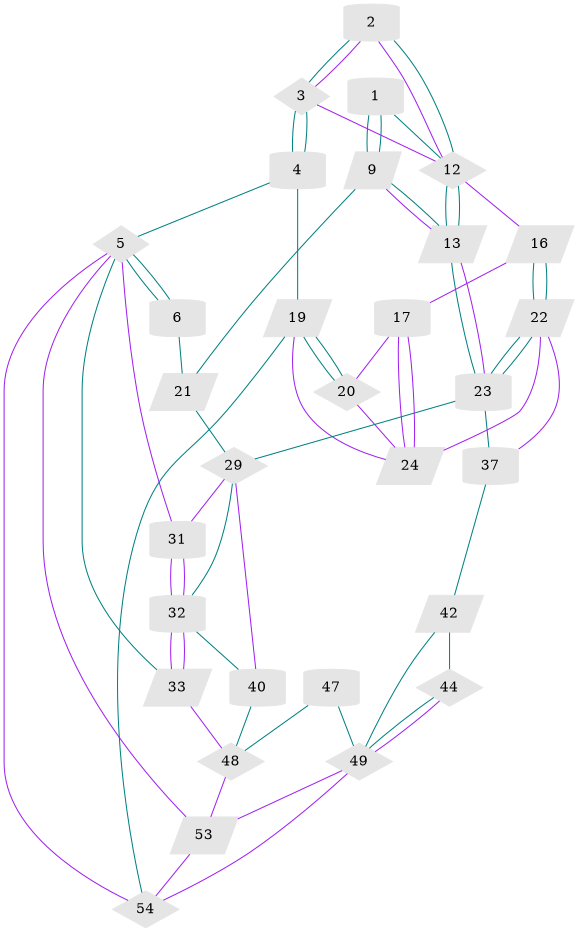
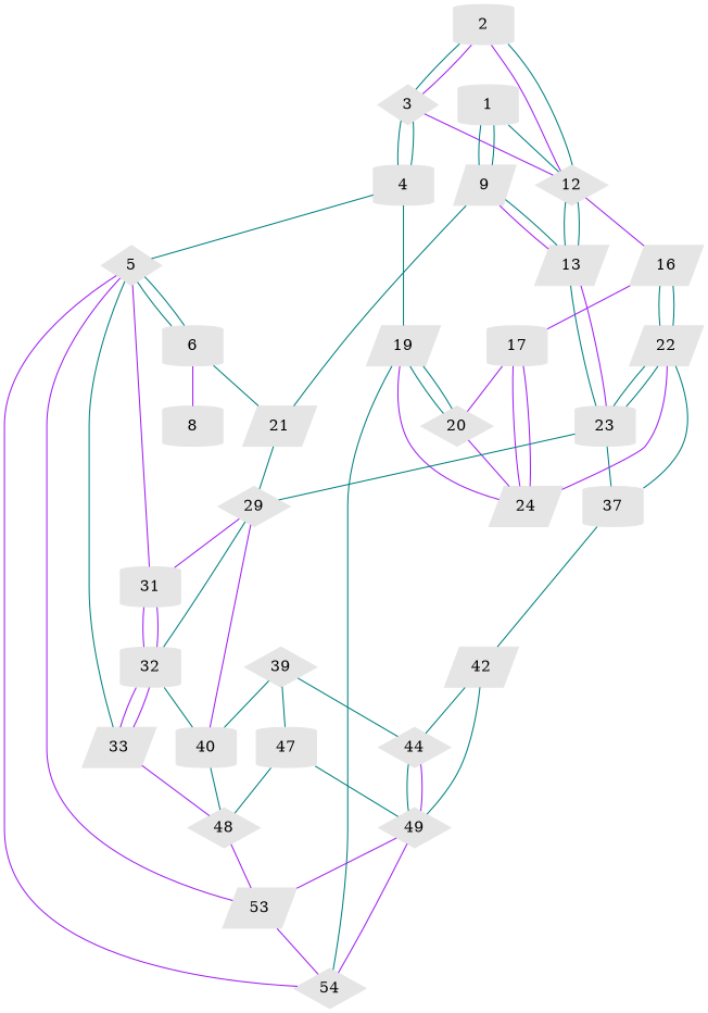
  graph {
    node [color=gray90 shape=cylinder style=filled]
    edge [color=teal]
    1
    9 [shape=parallelogram super="+10"]
    12 [shape=diamond super="+15"]
    2
    3 [shape=diamond super="+14"]
    21 [shape=parallelogram super="+30"]
    13 [shape=parallelogram]
    4
    16 [shape=parallelogram]
    5 [shape=diamond super="+34"]
    19 [shape=parallelogram super="+27"]
    6 [super="+7"]
    31
    33 [shape=parallelogram]
    53 [shape=parallelogram super="+55"]
    54 [shape=diamond]
    20 [shape=diamond]
    24 [shape=parallelogram super="+25"]
+   8 [super="+11"]
    32 [super="+36"]
    48 [shape=diamond super="+52"]
    29 [shape=diamond super="+35"]
    23 [super="+28"]
    17 [super="+18"]
    22 [shape=parallelogram super="+26"]
    37 [super="+41"]
    40 [super="+46"]
    42 [shape=parallelogram super="+43"]
    44 [shape=diamond]
    49 [shape=diamond super="+51"]
+   39 [shape=diamond super="+45"]
    47 [super="+50"]
    1 -- 9
    1 -- 9
    1 -- 12
    9 -- 21
    9 -- 13 [color=purple]
    9 -- 13
    12 -- 13
    12 -- 13
    12 -- 16 [color=purple]
    2 -- 12 [color=purple]
    2 -- 12
    2 -- 3
    2 -- 3 [color=purple]
    3 -- 12 [color=purple]
    3 -- 4
    3 -- 4
    21 -- 29
    13 -- 23
    13 -- 23 [color=purple]
    4 -- 5
    4 -- 19 [weight=2]
    16 -- 17 [color=purple]
    16 -- 22
    16 -- 22
    5 -- 6
    5 -- 6
    5 -- 31 [color=purple]
    5 -- 33
    5 -- 53 [color=purple]
    5 -- 54 [color=purple]
    19 -- 54
    19 -- 20
    19 -- 20
    19 -- 24 [color=purple]
    6 -- 21
+   6 -- 8 [color=purple weight=2]
    31 -- 32 [color=purple]
    31 -- 32 [color=purple]
    33 -- 48 [color=purple]
    53 -- 54 [color=purple]
    20 -- 24 [color=purple]
    32 -- 33 [color=purple]
    32 -- 33 [color=purple]
    32 -- 40
    48 -- 53 [color=purple]
    29 -- 31 [color=purple]
    29 -- 32
    29 -- 40 [color=purple]
    23 -- 29
    23 -- 37
    17 -- 20 [color=purple]
    17 -- 24 [color=purple]
    17 -- 24 [color=purple]
    22 -- 24 [color=purple]
    22 -- 23
    22 -- 23
-   22 -- 37 [color=purple]
+   22 -- 37
    37 -- 42
    40 -- 48
    42 -- 44
    42 -- 49
    44 -- 49
    44 -- 49 [color=purple]
    49 -- 53 [color=purple]
    49 -- 54 [color=purple]
+   39 -- 40
+   39 -- 44
+   39 -- 47
    47 -- 48
    47 -- 49
  }
